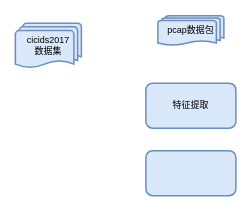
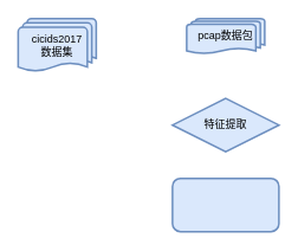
  <mxCell id="0" />
  <mxCell id="1" parent="0" />
- <mxCell id="2" value="cicids2017&lt;br&gt;数据集" style="strokeWidth=2;html=1;shape=mxgraph.flowchart.multi-document;whiteSpace=wrap;fillColor=#dae8fc;strokeColor=#6c8ebf;" vertex="1" parent="1"><mxGeometry x="20" y="30" width="88" height="60" as="geometry" /></mxCell>
+ <mxCell id="2" value="cicids2017&lt;br&gt;数据集" style="strokeWidth=2;html=1;shape=mxgraph.flowchart.multi-document;whiteSpace=wrap;fillColor=#dae8fc;strokeColor=#6c8ebf;" vertex="1" parent="1"><mxGeometry x="20" y="20" width="88" height="60" as="geometry" /></mxCell>
  <mxCell id="3" value="pcap数据包" style="strokeWidth=2;html=1;shape=mxgraph.flowchart.multi-document;whiteSpace=wrap;fillColor=#dae8fc;strokeColor=#6c8ebf;" vertex="1" parent="1"><mxGeometry x="210" y="20" width="88" height="40" as="geometry" /></mxCell>
- <mxCell id="4" value="特征提取" style="rounded=1;whiteSpace=wrap;html=1;strokeColor=#6c8ebf;strokeWidth=2;align=center;verticalAlign=middle;fontFamily=Helvetica;fontSize=12;fontColor=default;fillColor=#dae8fc;" vertex="1" parent="1"><mxGeometry x="194" y="110" width="120" height="60" as="geometry" /></mxCell>
+ <mxCell id="4" value="特征提取" style="rhombus;whiteSpace=wrap;html=1;strokeColor=#6c8ebf;strokeWidth=2;align=center;verticalAlign=middle;fontFamily=Helvetica;fontSize=12;fontColor=default;fillColor=#dae8fc;" vertex="1" parent="1"><mxGeometry x="194" y="110" width="120" height="60" as="geometry" /></mxCell>
  <mxCell id="5" value="" style="rounded=1;whiteSpace=wrap;html=1;strokeColor=#6c8ebf;strokeWidth=2;align=center;verticalAlign=middle;fontFamily=Helvetica;fontSize=12;fontColor=default;fillColor=#dae8fc;" vertex="1" parent="1"><mxGeometry x="194" y="200" width="120" height="60" as="geometry" /></mxCell>
